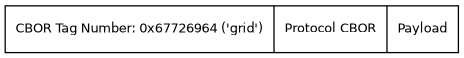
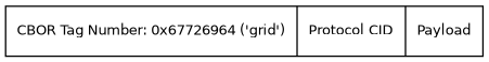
  digraph {
    rankdir=LR
-   n1 [fontname=Helvetica fontsize=10 label="{CBOR Tag Number: 0x67726964 ('grid') | Protocol CBOR | Payload}" shape=record]
+   n1 [fontname=Helvetica fontsize=10 label="{CBOR Tag Number: 0x67726964 ('grid') | Protocol CID | Payload}" shape=record]
  }
